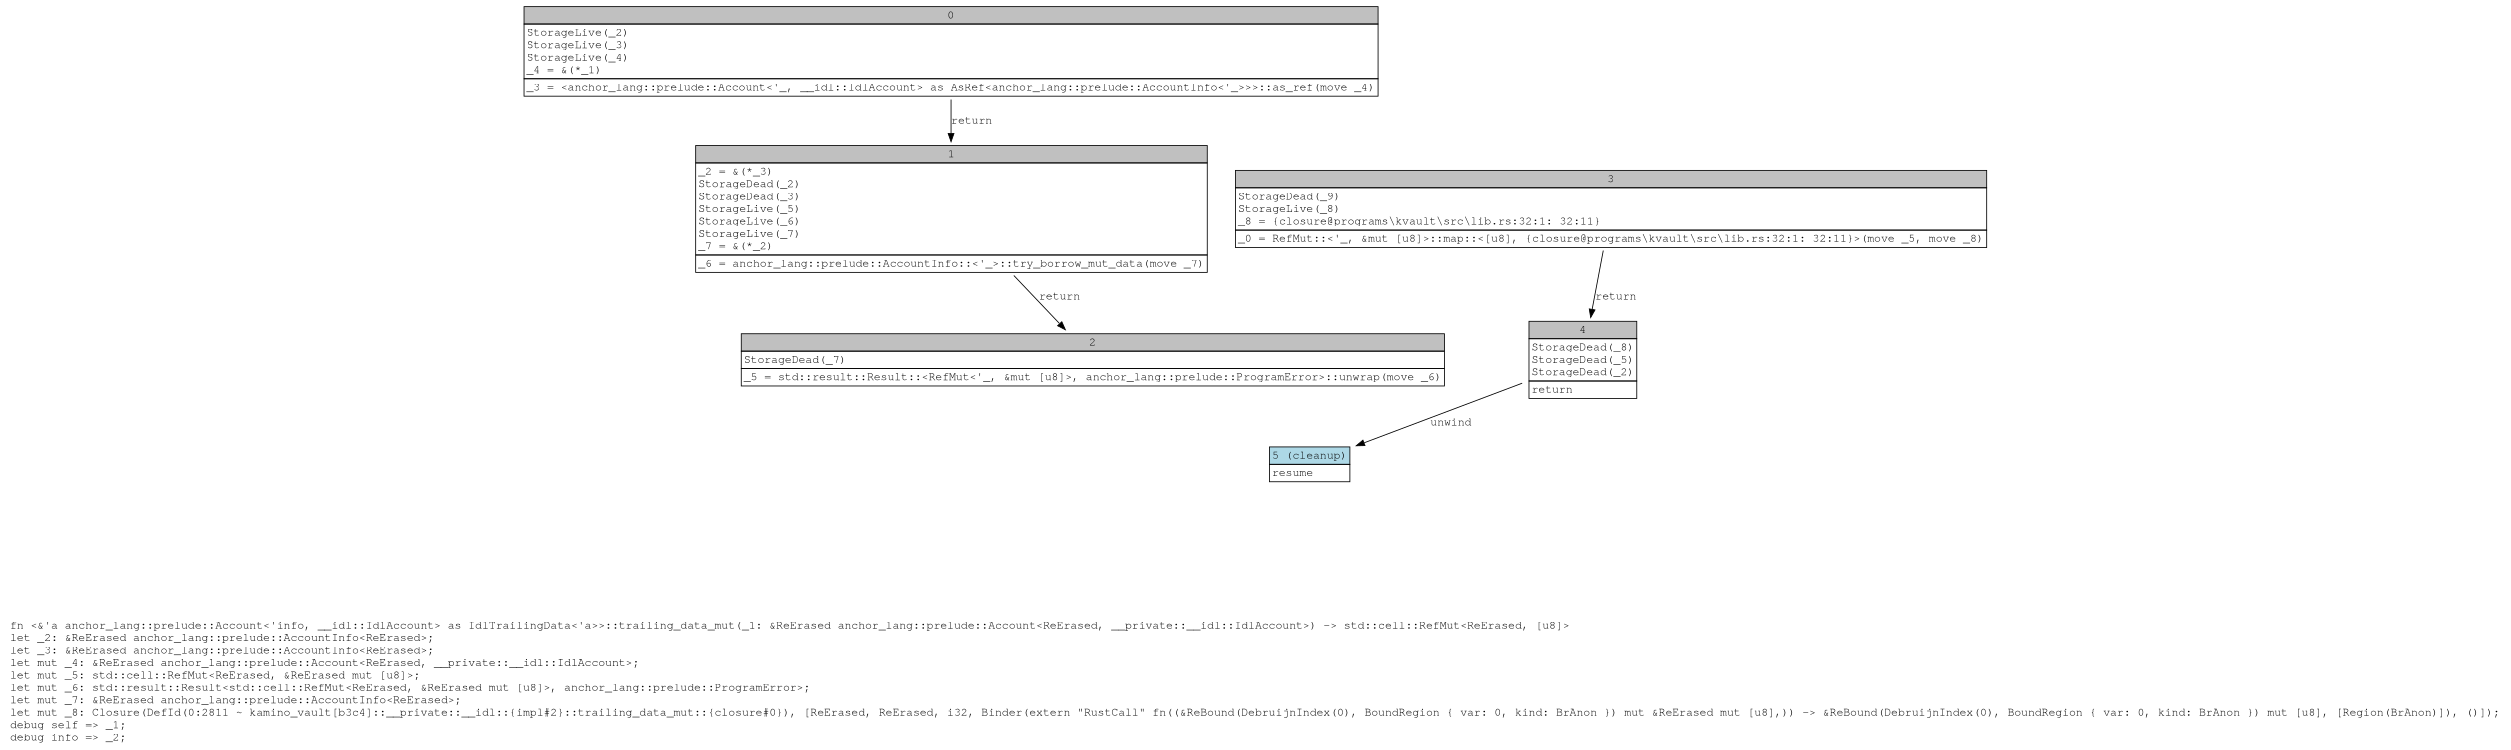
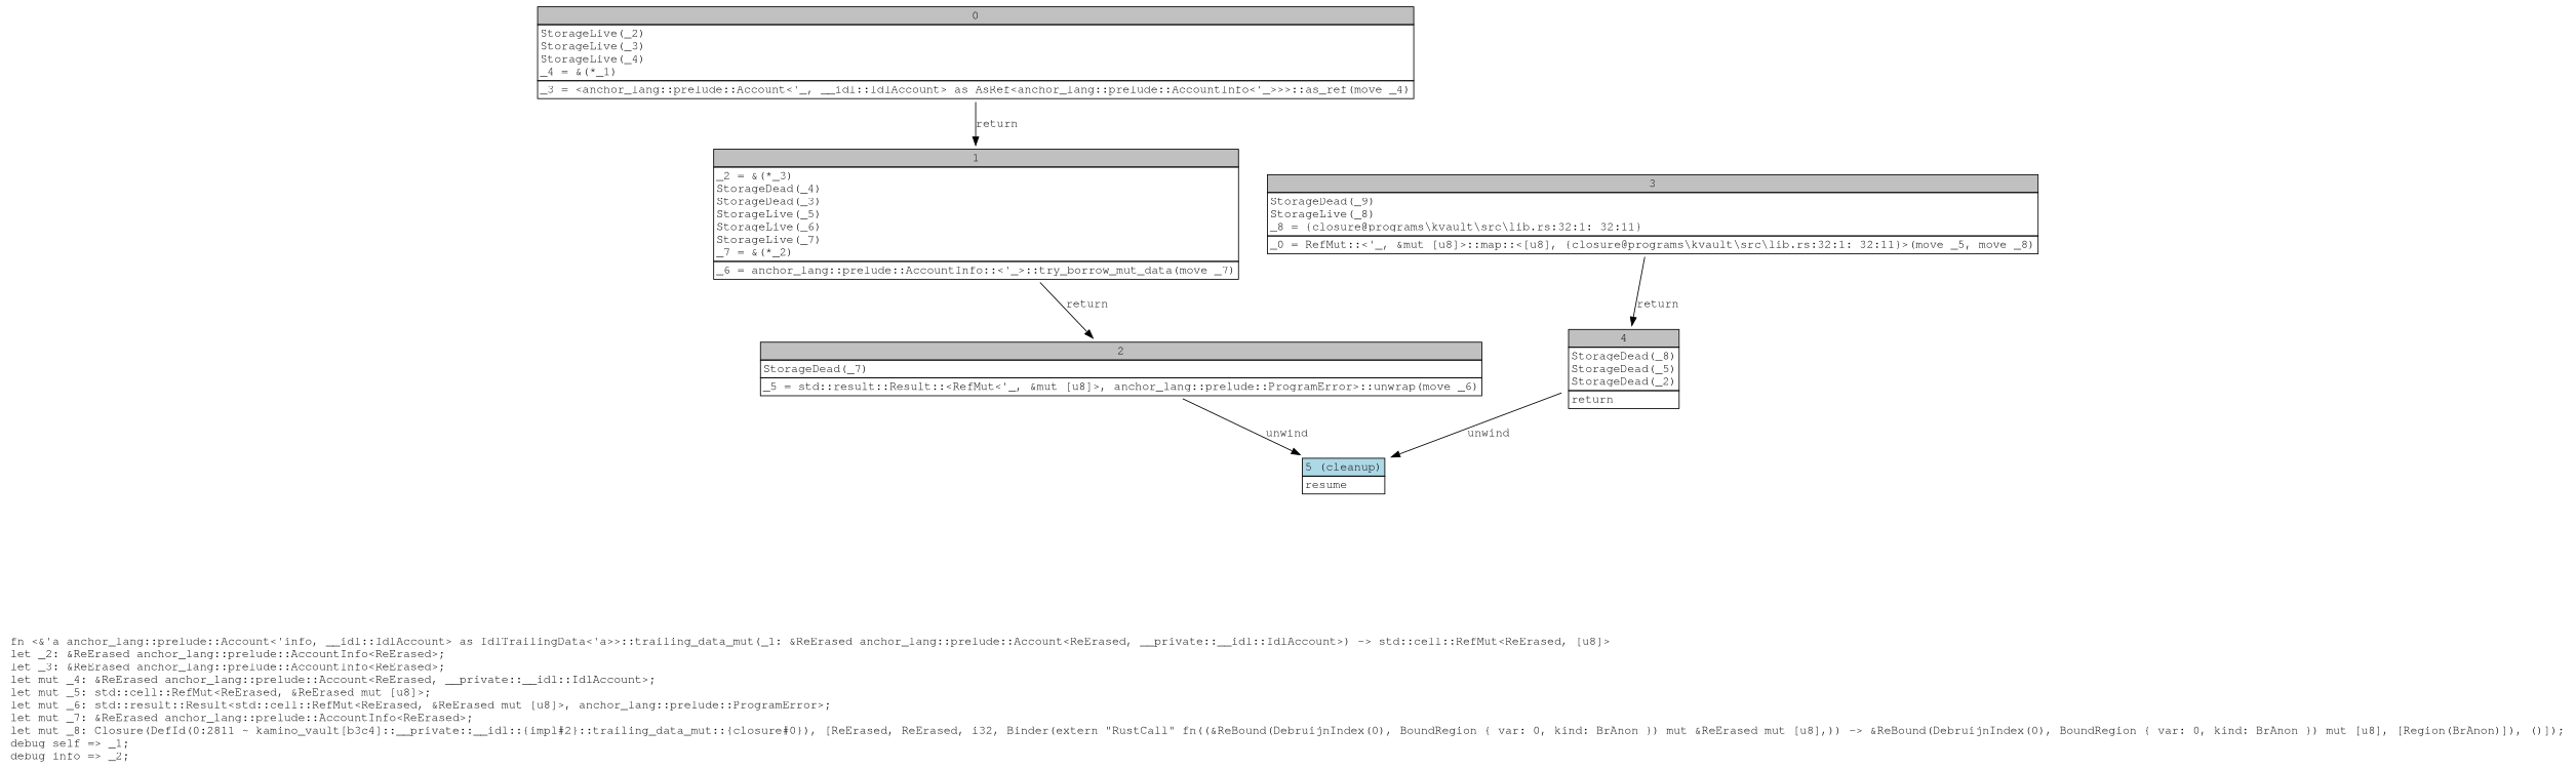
  digraph {
    fontname="Courier, monospace"
    label=<fn &lt;&amp;'a anchor_lang::prelude::Account&lt;'info, __idl::IdlAccount&gt; as IdlTrailingData&lt;'a&gt;&gt;::trailing_data_mut(_1: &amp;ReErased anchor_lang::prelude::Account&lt;ReErased, __private::__idl::IdlAccount&gt;) -&gt; std::cell::RefMut&lt;ReErased, [u8]&gt;<br align="left"/>let _2: &amp;ReErased anchor_lang::prelude::AccountInfo&lt;ReErased&gt;;<br align="left"/>let _3: &amp;ReErased anchor_lang::prelude::AccountInfo&lt;ReErased&gt;;<br align="left"/>let mut _4: &amp;ReErased anchor_lang::prelude::Account&lt;ReErased, __private::__idl::IdlAccount&gt;;<br align="left"/>let mut _5: std::cell::RefMut&lt;ReErased, &amp;ReErased mut [u8]&gt;;<br align="left"/>let mut _6: std::result::Result&lt;std::cell::RefMut&lt;ReErased, &amp;ReErased mut [u8]&gt;, anchor_lang::prelude::ProgramError&gt;;<br align="left"/>let mut _7: &amp;ReErased anchor_lang::prelude::AccountInfo&lt;ReErased&gt;;<br align="left"/>let mut _8: Closure(DefId(0:2811 ~ kamino_vault[b3c4]::__private::__idl::{impl#2}::trailing_data_mut::{closure#0}), [ReErased, ReErased, i32, Binder(extern &quot;RustCall&quot; fn((&amp;ReBound(DebruijnIndex(0), BoundRegion { var: 0, kind: BrAnon }) mut &amp;ReErased mut [u8],)) -&gt; &amp;ReBound(DebruijnIndex(0), BoundRegion { var: 0, kind: BrAnon }) mut [u8], [Region(BrAnon)]), ()]);<br align="left"/>debug self =&gt; _1;<br align="left"/>debug info =&gt; _2;<br align="left"/>>
    node [fontname="Courier, monospace" shape=none]
    edge [fontname="Courier, monospace"]
    n1 [label=<<table border="0" cellborder="1" cellspacing="0"><tr><td bgcolor="gray" align="center" colspan="1">0</td></tr><tr><td align="left" balign="left">StorageLive(_2)<br/>StorageLive(_3)<br/>StorageLive(_4)<br/>_4 = &amp;(*_1)<br/></td></tr><tr><td align="left">_3 = &lt;anchor_lang::prelude::Account&lt;'_, __idl::IdlAccount&gt; as AsRef&lt;anchor_lang::prelude::AccountInfo&lt;'_&gt;&gt;&gt;::as_ref(move _4)</td></tr></table>>]
-   n2 [label=<<table border="0" cellborder="1" cellspacing="0"><tr><td bgcolor="gray" align="center" colspan="1">1</td></tr><tr><td align="left" balign="left">_2 = &amp;(*_3)<br/>StorageDead(_2)<br/>StorageDead(_3)<br/>StorageLive(_5)<br/>StorageLive(_6)<br/>StorageLive(_7)<br/>_7 = &amp;(*_2)<br/></td></tr><tr><td align="left">_6 = anchor_lang::prelude::AccountInfo::&lt;'_&gt;::try_borrow_mut_data(move _7)</td></tr></table>>]
+   n2 [label=<<table border="0" cellborder="1" cellspacing="0"><tr><td bgcolor="gray" align="center" colspan="1">1</td></tr><tr><td align="left" balign="left">_2 = &amp;(*_3)<br/>StorageDead(_4)<br/>StorageDead(_3)<br/>StorageLive(_5)<br/>StorageLive(_6)<br/>StorageLive(_7)<br/>_7 = &amp;(*_2)<br/></td></tr><tr><td align="left">_6 = anchor_lang::prelude::AccountInfo::&lt;'_&gt;::try_borrow_mut_data(move _7)</td></tr></table>>]
    n3 [label=<<table border="0" cellborder="1" cellspacing="0"><tr><td bgcolor="gray" align="center" colspan="1">2</td></tr><tr><td align="left" balign="left">StorageDead(_7)<br/></td></tr><tr><td align="left">_5 = std::result::Result::&lt;RefMut&lt;'_, &amp;mut [u8]&gt;, anchor_lang::prelude::ProgramError&gt;::unwrap(move _6)</td></tr></table>>]
    n4 [label=<<table border="0" cellborder="1" cellspacing="0"><tr><td bgcolor="lightblue" align="center" colspan="1">5 (cleanup)</td></tr><tr><td align="left">resume</td></tr></table>>]
    n5 [label=<<table border="0" cellborder="1" cellspacing="0"><tr><td bgcolor="gray" align="center" colspan="1">3</td></tr><tr><td align="left" balign="left">StorageDead(_9)<br/>StorageLive(_8)<br/>_8 = {closure@programs\kvault\src\lib.rs:32:1: 32:11}<br/></td></tr><tr><td align="left">_0 = RefMut::&lt;'_, &amp;mut [u8]&gt;::map::&lt;[u8], {closure@programs\kvault\src\lib.rs:32:1: 32:11}&gt;(move _5, move _8)</td></tr></table>>]
    n6 [label=<<table border="0" cellborder="1" cellspacing="0"><tr><td bgcolor="gray" align="center" colspan="1">4</td></tr><tr><td align="left" balign="left">StorageDead(_8)<br/>StorageDead(_5)<br/>StorageDead(_2)<br/></td></tr><tr><td align="left">return</td></tr></table>>]
    n1 -> n2 [label=return]
    n2 -> n3 [label=return]
+   n3 -> n4 [label=unwind]
    n5 -> n6 [label=return]
    n6 -> n4 [label=unwind]
  }
